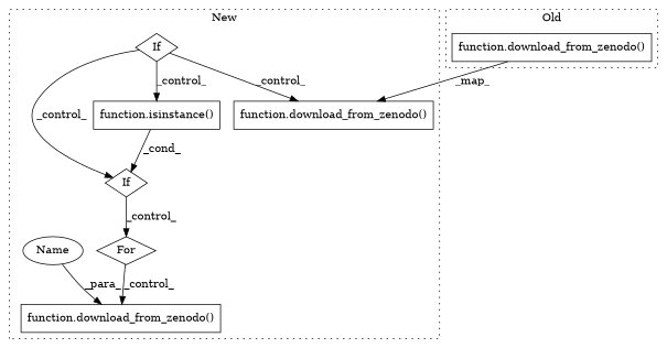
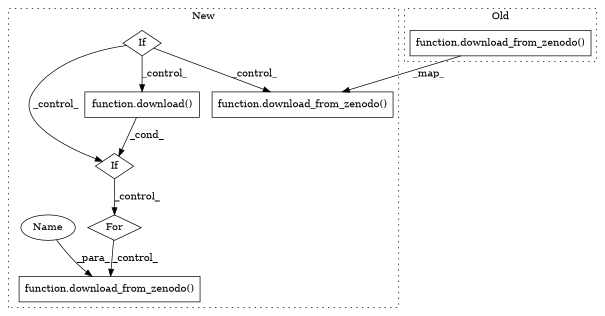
  digraph {
    node [a=75 l="21,1" shape=box]
    n1 [label="function.download_from_zenodo()" s="12206,12248"]
    n2 [a=96 l=3 label=If s=12164 shape=diamond]
    n3 [a=107 l="4,18" label=For s="12329,12348" shape=diamond]
    n4 [a=96 l=0 label=If s=12289 shape=diamond]
    n5 [label="function.download_from_zenodo()" s="12366,12403"]
-   n6 [l="11,1" label="function.isinstance()" s="12289,12314"]
+   n6 [l="11,1" label="function.download()" s="12289,12314"]
    n7 [a=87 l=3 label=Name s=12400 shape=ellipse]
    n8 [label="function.download_from_zenodo()" s="12117,12159"]
    subgraph cluster_1 {
      label=New
      style=dotted
      n1
      n2
      n3
      n4
      n5
      n6
      n7
    }
    subgraph cluster_2 {
      label=Old
      style=dotted
      n8
    }
    n2 -> n1 [label=_control_]
    n2 -> n4 [label=_control_]
    n2 -> n6 [label=_control_]
    n3 -> n5 [label=_control_]
    n4 -> n3 [label=_control_]
    n6 -> n4 [label=_cond_]
    n7 -> n5 [label=_para_]
    n8 -> n1 [label=_map_]
  }
